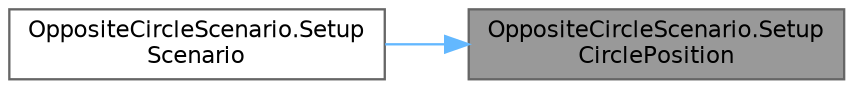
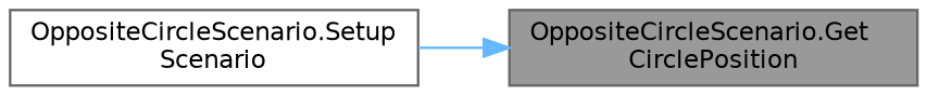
  digraph {
    rankdir=RL
    node [fontname=Helvetica fontsize=10 shape=box style=filled]
-   n1 [color=gray40 fillcolor=grey60 fontcolor=black height=0.2 label="OppositeCircleScenario.Setup\lCirclePosition" width=0.4]
+   n1 [color=gray40 fillcolor=grey60 fontcolor=black height=0.2 label="OppositeCircleScenario.Get\lCirclePosition" width=0.4]
    n2 [color=grey40 fillcolor=white height=0.2 label="OppositeCircleScenario.Setup\lScenario" width=0.4]
    n1 -> n2 [color=steelblue1 dir=back fontname=Helvetica fontsize=10 labelfontname=Helvetica labelfontsize=10 style=solid]
  }
